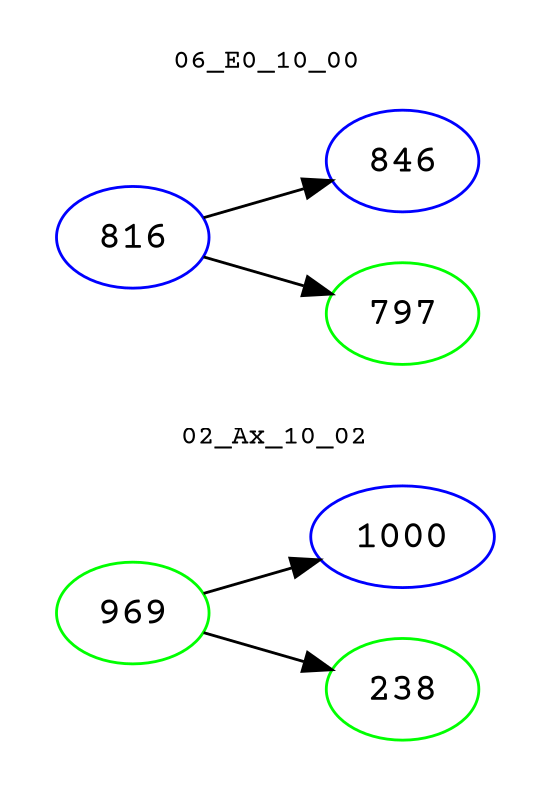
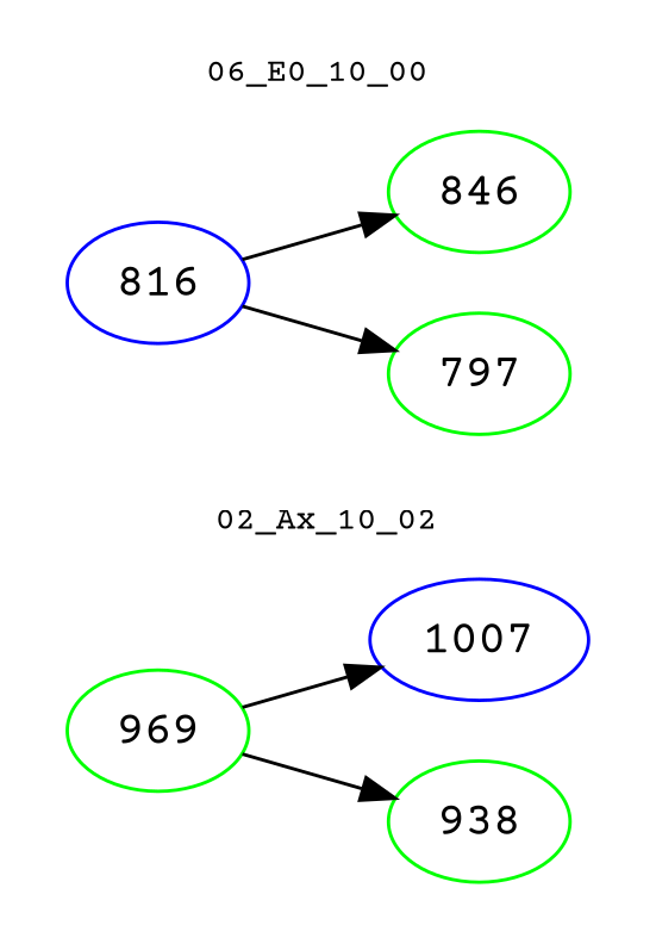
  digraph {
    fontname="Courier Prime"
    rankdir=LR
    node [color=green fontname="Courier Prime"]
    edge [color=black fontname="Courier Prime"]
    n1 [label=969]
-   n2 [label=238]
-   n3 [color=blue label=1000]
+   n2 [label=938]
+   n3 [color=blue label=1007]
    n4 [color=blue label=816]
    n5 [label=797]
-   n6 [color=blue label=846]
+   n6 [label=846]
    subgraph cluster_1 {
      color=white
      fontsize=10
      label="02_Ax_10_02"
      n1
      n2
      n3
    }
    subgraph cluster_2 {
      color=white
      fontsize=10
      label="06_E0_10_00"
      n4
      n5
      n6
    }
    n1 -> n2
    n1 -> n3
    n4 -> n5
    n4 -> n6
  }
